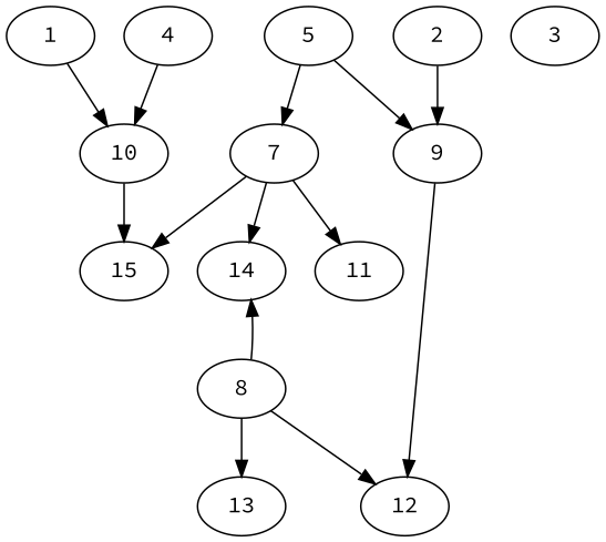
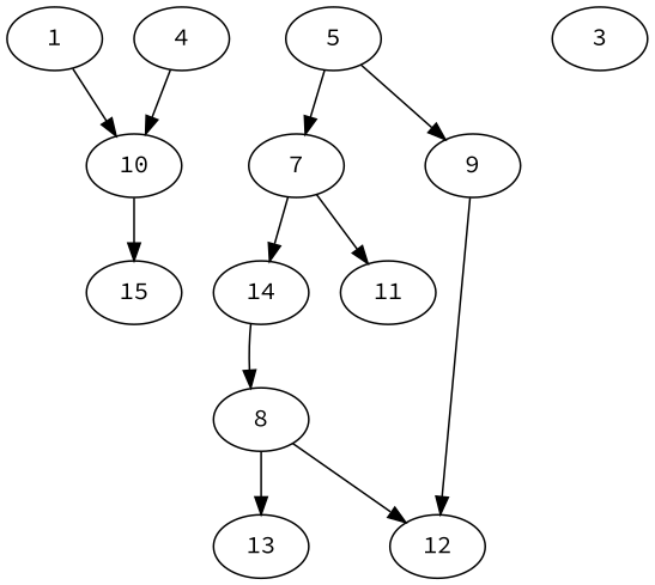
  digraph {
    fontname="Source Code Pro"
    node [alpha=0.04 fontname="Source Code Pro"]
    edge [fontname="Source Code Pro"]
    1 [alpha=0.02 expect_size=52259840]
    10 [expect_size=31031296]
    15 [expect_size=36647936]
-   2 [expect_size=12477440]
    9 [alpha=0.03 expect_size=43073536]
    12 [alpha=0.13 expect_size=28474368]
    3 [alpha=0.10 expect_size=12756992]
    4 [alpha=0.09 expect_size=20574208]
    5 [alpha=0.01 expect_size=19018752]
    7 [alpha=0.15 expect_size=32680960]
    11 [alpha=0.09 expect_size=24671232]
    14 [alpha=0.16 expect_size=16240640]
    8 [alpha=0.16 expect_size=9979904]
    13 [alpha=0.03 expect_size=38880256]
    1 -> 10
    10 -> 15
-   2 -> 9
    9 -> 12
    4 -> 10
    5 -> 9
    5 -> 7
-   7 -> 15
    7 -> 11
    7 -> 14
    8 -> 12
-   8 -> 14
+   14 -> 8
    8 -> 13
  }
